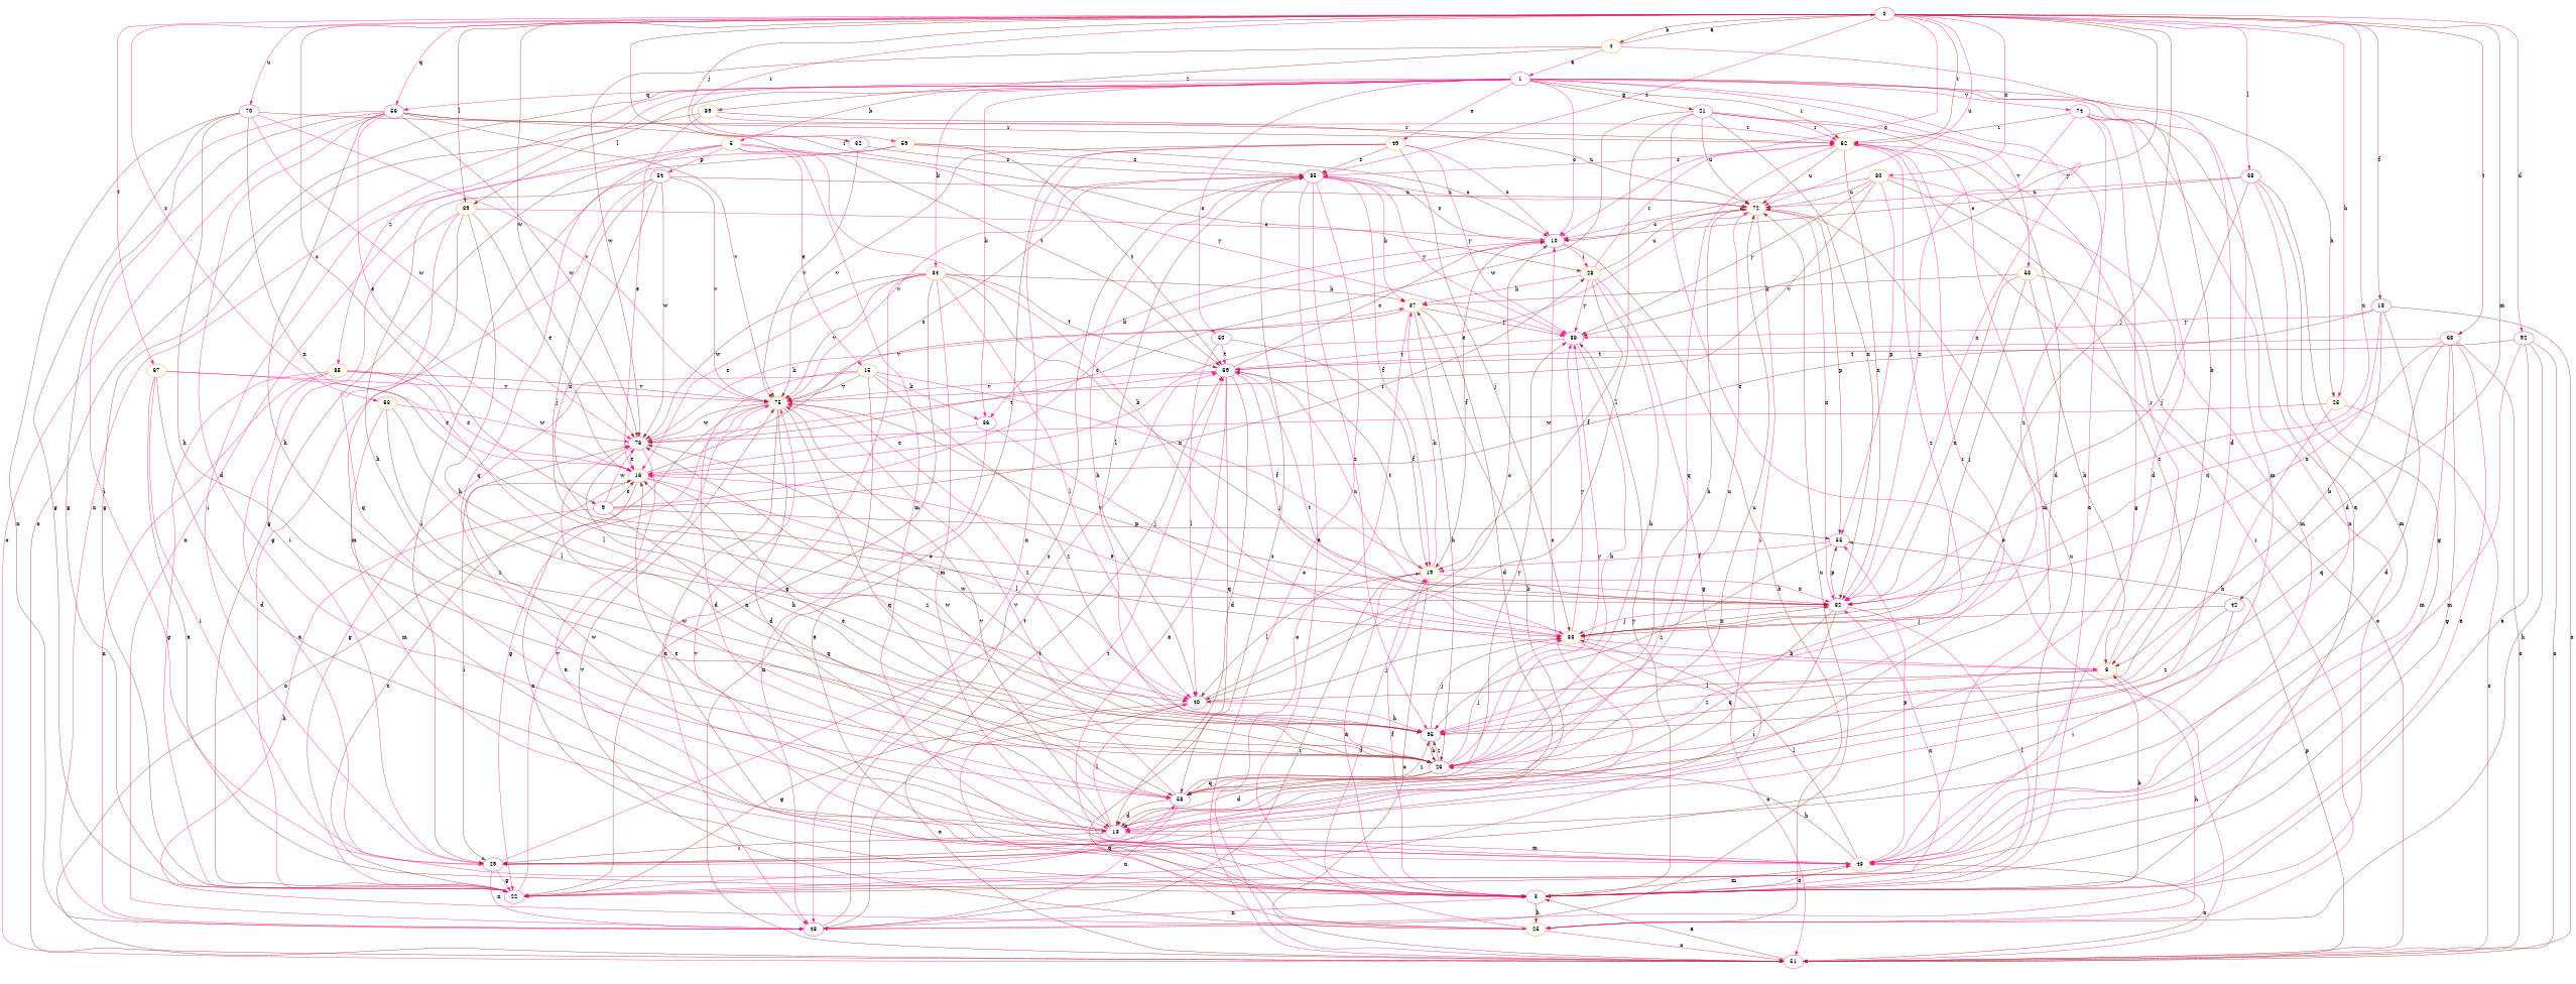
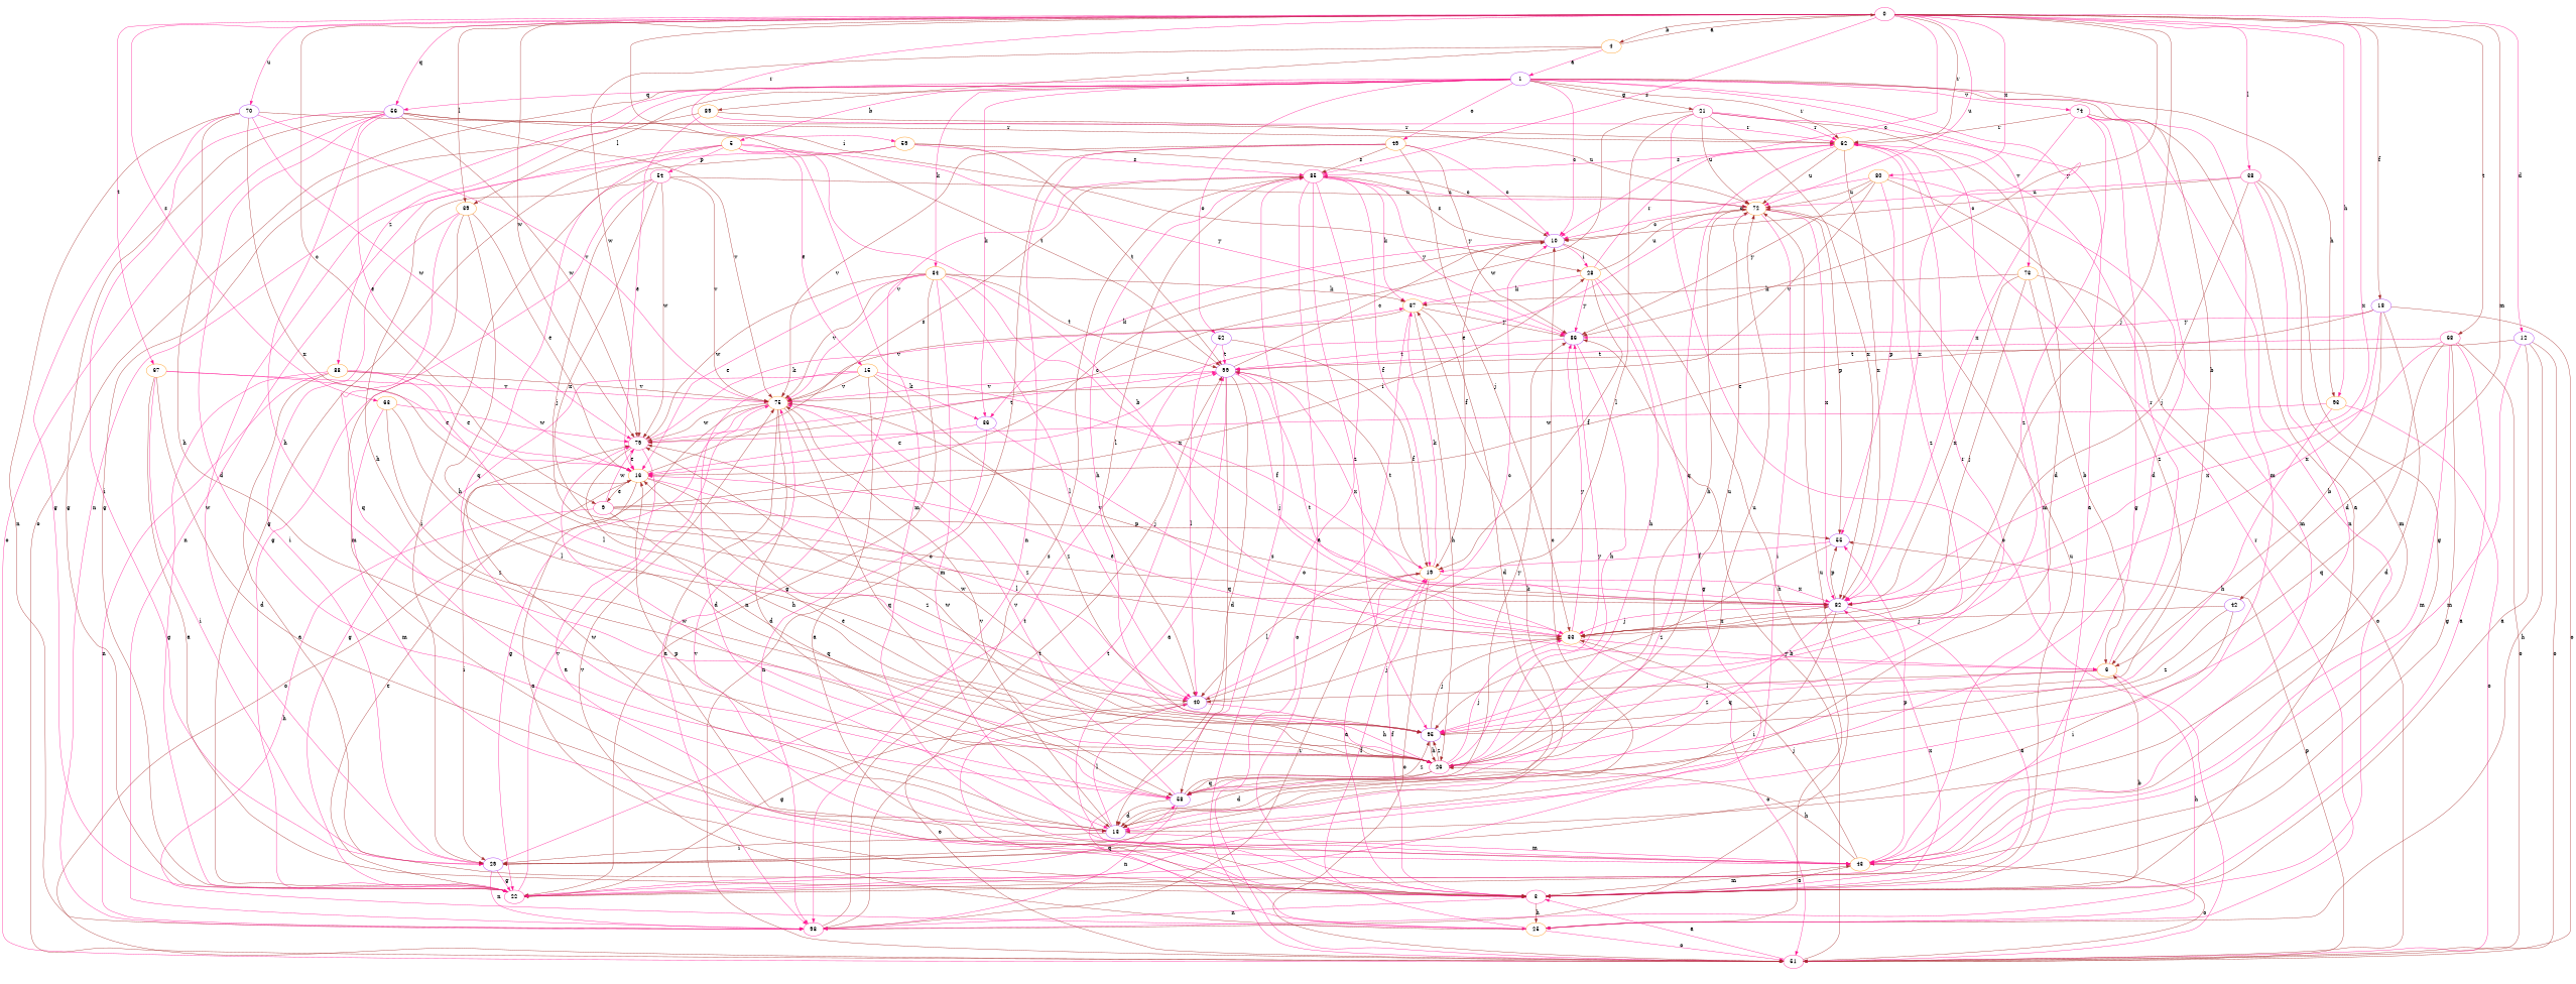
  strict digraph {
    node [color=darkorange]
    edge [color=brown]
    0 [color=deeppink]
    4
    9 [color=deeppink]
    10 [color=purple]
-   12 [color=purple label=92]
+   12 [color=purple]
    18 [color=purple]
-   23
+   23 [label=93]
    28
-   32 [color=deeppink]
    33
    38 [color=deeppink]
    39
    42 [color=purple]
    56 [color=purple]
    59
    62
    63
    n18 [color=deeppink label=85]
    67
    68 [color=deeppink]
    70 [color=purple]
    72
-   79 [color=deeppink label=76]
+   79 [color=deeppink]
    80
    82 [color=purple]
    86 [color=purple]
    1 [color=purple]
    13 [color=purple]
    89
    25
    58 [color=purple]
    16
    55 [color=purple]
    36 [color=purple]
    19
    43
    51 [color=deeppink]
    3 [color=deeppink]
-   69 [color=purple]
+   69 [color=purple label=99]
    6
    26 [color=deeppink]
    22 [color=deeppink]
    37
    75
    29 [color=purple]
    n46 [color=purple label=95]
    40 [color=purple]
-   48 [color=deeppink]
+   48 [color=deeppink label=98]
    5
    21 [color=deeppink]
    34
    49
-   50 [color=purple]
-   73 [label=53]
+   50 [color=purple label=52]
+   73
    74 [color=deeppink]
    88
    15
    54 [color=deeppink]
    0 -> 4 [label=b]
    0 -> 9 [label=c]
    0 -> 10 [color=deeppink label=c]
    0 -> 12 [color=deeppink label=d]
    0 -> 18 [label=f]
    0 -> 23 [color=deeppink label=h]
    0 -> 28 [label=i]
-   0 -> 32 [label=j]
    0 -> 33 [label=j]
    0 -> 38 [color=deeppink label=l]
    0 -> 39 [label=l]
    0 -> 42 [label=m]
    0 -> 56 [color=deeppink label=q]
    0 -> 59 [color=deeppink label=r]
    0 -> 62 [label=r]
    0 -> 63 [color=deeppink label=s]
    0 -> n18 [color=deeppink label=s]
    0 -> 67 [color=deeppink label=t]
    0 -> 68 [label=t]
    0 -> 70 [color=deeppink label=u]
    0 -> 72 [color=deeppink label=u]
    0 -> 79 [label=w]
    0 -> 80 [color=deeppink label=x]
    0 -> 82 [color=deeppink label=x]
    0 -> 86 [label=y]
    4 -> 0 [label=a]
    4 -> 79 [label=w]
    4 -> 1 [color=deeppink label=a]
-   4 -> 13 [color=deeppink label=d]
    4 -> 89 [label=z]
-   9 -> 10 [color=deeppink label=c]
+   9 -> 10 [label=c]
    9 -> 28 [label=i]
    9 -> 79 [color=deeppink label=w]
    9 -> 25 [color=deeppink label=h]
    9 -> 58 [label=q]
-   9 -> 16 [label=e]
+   16 -> 9 [label=e]
    9 -> 55 [label=p]
    10 -> 28 [color=deeppink label=i]
    10 -> n18 [label=s]
    10 -> 25 [label=h]
    10 -> 36 [color=deeppink label=k]
    10 -> 19 [label=f]
    12 -> 25 [label=h]
    12 -> 43 [color=deeppink label=m]
    12 -> 51 [label=o]
    12 -> 3 [label=a]
    12 -> 69 [label=t]
    18 -> 82 [color=deeppink label=x]
    18 -> 86 [color=deeppink label=y]
    18 -> 13 [label=d]
    18 -> 16 [label=e]
    18 -> 51 [label=o]
    18 -> 6 [label=b]
    23 -> 79 [color=deeppink label=w]
    23 -> 51 [color=deeppink label=o]
    23 -> 26 [color=deeppink label=h]
    28 -> 62 [color=deeppink label=r]
    28 -> 72 [label=u]
    28 -> 86 [color=deeppink label=y]
    28 -> 19 [label=f]
    28 -> 26 [color=deeppink label=h]
    28 -> 22 [color=deeppink label=g]
    28 -> 37 [color=deeppink label=k]
-   32 -> n18 [label=s]
-   32 -> 75 [label=v]
    33 -> 82 [label=x]
    33 -> 86 [color=deeppink label=y]
    33 -> 16 [color=deeppink label=e]
    33 -> 51 [color=deeppink label=o]
    33 -> 69 [color=deeppink label=t]
    33 -> 6 [color=deeppink label=b]
    38 -> 10 [label=c]
    38 -> 33 [label=j]
    38 -> 72 [color=deeppink label=u]
    38 -> 13 [color=deeppink label=d]
    38 -> 43 [label=m]
    38 -> 22 [label=g]
-   39 -> 10 [color=deeppink label=c]
    39 -> 58 [color=deeppink label=q]
    39 -> 16 [label=e]
    39 -> 43 [label=m]
    39 -> 26 [label=h]
    39 -> 29 [color=deeppink label=i]
    42 -> 33 [label=j]
    42 -> 29 [label=i]
    42 -> n46 [label=z]
    56 -> 62 [label=r]
    56 -> 79 [label=w]
    56 -> 13 [color=deeppink label=d]
    56 -> 16 [color=deeppink label=e]
    56 -> 51 [color=deeppink label=o]
    56 -> 69 [label=t]
-   56 -> 26 [label=h]
+   56 -> 26 [color=deeppink label=h]
    56 -> 22 [label=g]
    56 -> 75 [label=v]
    56 -> 29 [color=deeppink label=i]
    59 -> 10 [label=c]
    59 -> n18 [color=deeppink label=s]
    59 -> 69 [label=t]
    59 -> 26 [label=h]
-   59 -> 29 [color=deeppink label=i]
+   59 -> 29 [color=deeppink label=w]
    62 -> n18 [color=deeppink label=s]
    62 -> 72 [label=u]
    62 -> 82 [label=x]
    62 -> 58 [color=deeppink label=q]
    62 -> 43 [color=deeppink label=m]
    62 -> n46 [color=deeppink label=z]
    63 -> 79 [color=deeppink label=w]
    63 -> 43 [color=deeppink label=m]
    63 -> n46 [label=z]
    63 -> 40 [label=l]
    n18 -> 72 [color=deeppink label=u]
    n18 -> 86 [color=deeppink label=y]
    n18 -> 19 [color=deeppink label=f]
    n18 -> 51 [color=deeppink label=o]
    n18 -> 3 [color=deeppink label=a]
    n18 -> 26 [color=deeppink label=h]
    n18 -> 37 [color=deeppink label=k]
    n18 -> 75 [color=deeppink label=v]
    n18 -> n46 [color=deeppink label=z]
    n18 -> 40 [label=l]
    67 -> 13 [label=d]
    67 -> 16 [color=deeppink label=e]
    67 -> 3 [label=a]
    67 -> 75 [color=deeppink label=v]
    67 -> 29 [color=deeppink label=i]
    68 -> 82 [color=deeppink label=x]
    68 -> 58 [label=q]
    68 -> 43 [color=deeppink label=m]
    68 -> 51 [label=o]
    68 -> 3 [color=deeppink label=a]
    68 -> 69 [color=deeppink label=t]
    68 -> 22 [label=g]
    70 -> 62 [label=r]
    70 -> 79 [color=deeppink label=w]
    70 -> 82 [label=x]
    70 -> 26 [label=h]
-   70 -> 22 [label=g]
+   70 -> 22 [color=deeppink label=g]
    70 -> 75 [color=deeppink label=v]
    70 -> 48 [label=n]
    72 -> 10 [label=c]
    72 -> 82 [color=deeppink label=x]
    72 -> 16 [color=deeppink label=e]
    72 -> 55 [label=p]
    72 -> 26 [label=h]
-   72 -> 29 [color=deeppink label=i]
+   72 -> 22 [color=deeppink label=i]
    79 -> 16 [color=deeppink label=e]
    79 -> 3 [color=deeppink label=a]
    79 -> 69 [color=deeppink label=t]
    79 -> 26 [label=h]
    79 -> 37 [color=deeppink label=k]
    80 -> 10 [color=deeppink label=c]
    80 -> 72 [label=u]
    80 -> 86 [label=y]
    80 -> 55 [color=deeppink label=p]
    80 -> 43 [color=deeppink label=m]
    80 -> 75 [label=v]
    80 -> n46 [label=z]
    82 -> 33 [color=deeppink label=j]
-   82 -> 58 [label=q]
+   82 -> 58 [color=deeppink label=q]
    82 -> 55 [label=p]
-   82 -> 3 [color=deeppink label=l]
+   82 -> 3 [color=deeppink label=a]
    82 -> 75 [label=v]
    82 -> 29 [label=i]
    86 -> 69 [color=deeppink label=t]
    86 -> 26 [color=deeppink label=h]
    1 -> 10 [color=deeppink label=c]
    1 -> 23 [label=h]
    1 -> 39 [label=l]
    1 -> 56 [color=deeppink label=q]
    1 -> 62 [label=r]
    1 -> 82 [color=deeppink label=x]
    1 -> 36 [color=deeppink label=k]
    1 -> 43 [color=deeppink label=m]
    1 -> 51 [label=o]
    1 -> 6 [label=b]
    1 -> 48 [color=deeppink label=n]
    1 -> 5 [color=deeppink label=b]
    1 -> 21 [label=g]
    1 -> 34 [color=deeppink label=k]
    1 -> 49 [color=deeppink label=o]
    1 -> 50 [color=deeppink label=o]
    1 -> 73 [color=deeppink label=v]
    1 -> 74 [color=deeppink label=v]
    1 -> 88 [color=deeppink label=z]
-   13 -> 10 [color=deeppink label=c]
+   13 -> 10 [label=c]
    13 -> 79 [label=w]
-   13 -> 16 [label=e]
+   13 -> 16 [label=p]
    13 -> 43 [color=deeppink label=m]
    13 -> 75 [label=v]
    13 -> 29 [label=i]
    13 -> 40 [color=deeppink label=l]
    89 -> 62 [color=deeppink label=r]
    89 -> 72 [label=u]
    89 -> 16 [color=deeppink label=e]
    89 -> 22 [label=g]
    25 -> 62 [color=deeppink label=r]
-   25 -> n18 [label=s]
+   25 -> n18 [color=deeppink label=s]
    25 -> 19 [color=deeppink label=f]
    25 -> 51 [color=deeppink label=o]
    25 -> 69 [color=deeppink label=t]
    25 -> 75 [label=v]
    58 -> 72 [label=u]
    58 -> 79 [color=deeppink label=w]
    58 -> 86 [label=y]
    58 -> 13 [label=d]
    58 -> 75 [color=deeppink label=v]
    58 -> n46 [label=z]
    58 -> 48 [color=deeppink label=n]
    16 -> n18 [label=s]
    16 -> 3 [label=a]
    16 -> 29 [label=i]
    16 -> n46 [label=z]
    16 -> 40 [color=deeppink label=l]
    55 -> 19 [color=deeppink label=f]
    55 -> n46 [label=z]
    36 -> 33 [color=deeppink label=j]
    36 -> 16 [color=deeppink label=e]
    36 -> 48 [color=deeppink label=n]
    19 -> 82 [color=deeppink label=x]
    19 -> 51 [label=o]
    19 -> 3 [color=deeppink label=a]
    19 -> 69 [label=t]
    19 -> 37 [color=deeppink label=k]
    19 -> 40 [label=l]
-   43 -> 33 [label=l]
+   43 -> 33 [label=j]
    43 -> 55 [color=deeppink label=p]
    43 -> 51 [label=o]
    43 -> 3 [label=a]
    43 -> 26 [label=h]
    51 -> 55 [label=p]
-   51 -> 3 [label=a]
+   51 -> 3 [color=deeppink label=a]
    3 -> 72 [label=u]
    3 -> 82 [color=deeppink label=x]
-   3 -> 86 [label=y]
+   51 -> 86 [label=y]
    3 -> 25 [label=h]
    3 -> 19 [color=deeppink label=f]
    3 -> 43 [label=m]
    3 -> 6 [label=b]
    3 -> 75 [color=deeppink label=v]
    3 -> 48 [color=deeppink label=n]
    69 -> 10 [label=c]
    69 -> 33 [color=deeppink label=j]
    69 -> 82 [color=deeppink label=x]
    69 -> 13 [label=d]
    69 -> 58 [label=q]
    69 -> 3 [color=deeppink label=a]
    69 -> 75 [color=deeppink label=v]
    6 -> 62 [color=deeppink label=r]
    6 -> 25 [color=deeppink label=h]
    6 -> n46 [color=deeppink label=z]
    6 -> 40 [label=l]
    26 -> 33 [color=deeppink label=j]
    26 -> 62 [color=deeppink label=r]
-   26 -> 72 [color=deeppink label=u]
+   26 -> 72 [label=u]
    26 -> 79 [label=w]
    26 -> 86 [color=deeppink label=y]
    26 -> 13 [label=d]
    26 -> 58 [label=q]
    26 -> 16 [label=e]
    26 -> n46 [label=z]
    22 -> 58 [color=deeppink label=q]
    22 -> 16 [label=e]
    22 -> 75 [color=deeppink label=v]
    37 -> 86 [label=y]
    37 -> 13 [label=d]
    37 -> 51 [color=deeppink label=o]
    37 -> 26 [label=h]
    37 -> 75 [label=v]
    75 -> 79 [label=w]
    75 -> 13 [label=d]
    75 -> 58 [label=q]
    75 -> 51 [label=o]
    75 -> 3 [label=a]
    75 -> 22 [color=deeppink label=g]
    75 -> n46 [color=deeppink label=z]
    29 -> 69 [color=deeppink label=t]
    29 -> 22 [color=deeppink label=g]
    29 -> 37 [label=k]
    29 -> 48 [color=deeppink label=n]
    n46 -> 33 [label=j]
    n46 -> 79 [label=w]
    n46 -> 26 [label=h]
-   40 -> 10 [label=c]
+   40 -> 10 [color=deeppink label=c]
    40 -> 33 [label=j]
    40 -> 51 [label=o]
-   40 -> n46 [color=deeppink label=h]
+   40 -> 26 [color=deeppink label=h]
    40 -> 22 [label=g]
    48 -> n18 [label=s]
    48 -> 72 [label=u]
    48 -> 19 [label=r]
    48 -> 69 [label=t]
    5 -> 86 [color=deeppink label=y]
    5 -> 58 [color=deeppink label=q]
    5 -> 43 [color=deeppink label=m]
    5 -> 6 [color=deeppink label=b]
    5 -> 22 [label=g]
    5 -> 48 [color=deeppink label=n]
    5 -> 15 [color=deeppink label=e]
    5 -> 54 [color=deeppink label=p]
    21 -> 62 [color=deeppink label=r]
    21 -> 72 [label=u]
    21 -> 79 [label=w]
    21 -> 82 [label=x]
    21 -> 13 [label=d]
    21 -> 51 [color=deeppink label=o]
    21 -> 3 [color=deeppink label=a]
    21 -> 40 [label=l]
    34 -> 79 [label=w]
-   34 -> 82 [label=x]
+   34 -> 82 [color=deeppink label=x]
    34 -> 16 [color=deeppink label=e]
    34 -> 43 [color=deeppink label=m]
    34 -> 69 [label=t]
    34 -> 22 [label=g]
    34 -> 37 [label=k]
    34 -> 75 [label=v]
    34 -> 40 [color=deeppink label=l]
    34 -> 48 [color=deeppink label=n]
    49 -> 10 [color=deeppink label=c]
    49 -> 33 [label=j]
    49 -> n18 [label=s]
-   49 -> 86 [color=deeppink label=y]
+   49 -> 86 [label=y]
    49 -> 51 [label=o]
    49 -> 75 [label=v]
    49 -> 48 [color=deeppink label=n]
    50 -> 19 [label=f]
    50 -> 69 [color=deeppink label=t]
    50 -> 40 [color=deeppink label=l]
    73 -> 33 [label=j]
    73 -> 82 [label=x]
    73 -> 51 [label=o]
    73 -> 6 [label=b]
    73 -> 37 [label=k]
    74 -> 62 [label=r]
    74 -> 82 [color=deeppink label=x]
    74 -> 13 [color=deeppink label=d]
    74 -> 3 [label=a]
    74 -> 22 [color=deeppink label=g]
    74 -> n46 [color=deeppink label=z]
    74 -> 48 [color=deeppink label=n]
    88 -> 16 [color=deeppink label=e]
-   88 -> 3 [color=deeppink label=a]
+   88 -> 3 [label=a]
    88 -> 22 [color=deeppink label=g]
    88 -> 75 [label=v]
    88 -> 40 [color=deeppink label=l]
    88 -> 48 [color=deeppink label=n]
    15 -> 13 [color=deeppink label=d]
    15 -> 36 [color=deeppink label=k]
    15 -> 19 [color=deeppink label=f]
    15 -> 3 [label=a]
    15 -> 22 [color=deeppink label=g]
    15 -> 75 [label=v]
    15 -> n46 [label=z]
    54 -> 33 [label=j]
    54 -> 72 [label=u]
    54 -> 79 [label=w]
    54 -> 82 [label=x]
    54 -> 22 [color=deeppink label=g]
    54 -> 75 [label=v]
    54 -> 29 [label=i]
  }
